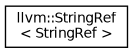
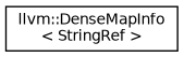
  digraph {
    rankdir=TB
-   n1 [color=black fillcolor=white fontname=Helvetica fontsize=10 height=0.2 label="llvm::StringRef\l\< StringRef \>" shape=record style=filled width=0.4]
+   n1 [color=black fillcolor=white fontname=Helvetica fontsize=10 height=0.2 label="llvm::DenseMapInfo\l\< StringRef \>" shape=record style=filled width=0.4]
  }
